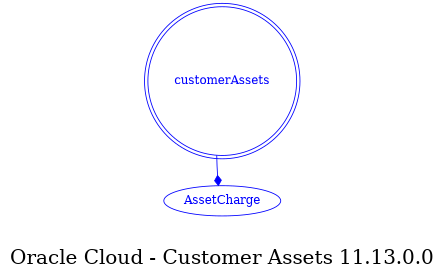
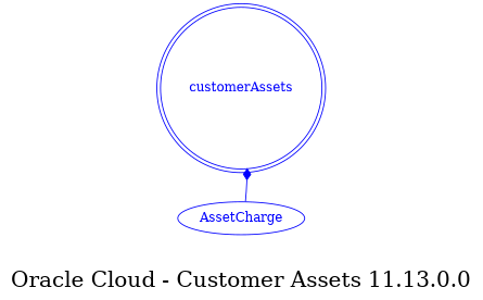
  digraph {
    fontsize=24
    label="Oracle Cloud - Customer Assets 11.13.0.0"
    splines=true
    node [color=blue fontcolor=blue]
    customerAssets [shape=doublecircle]
    AssetCharge [shape=ellipse]
-   customerAssets -> AssetCharge [arrowhead=diamond arrowtail=none color=blue fontcolor=blue]
+   AssetCharge -> customerAssets [arrowhead=diamond arrowtail=none color=blue fontcolor=blue]
  }
